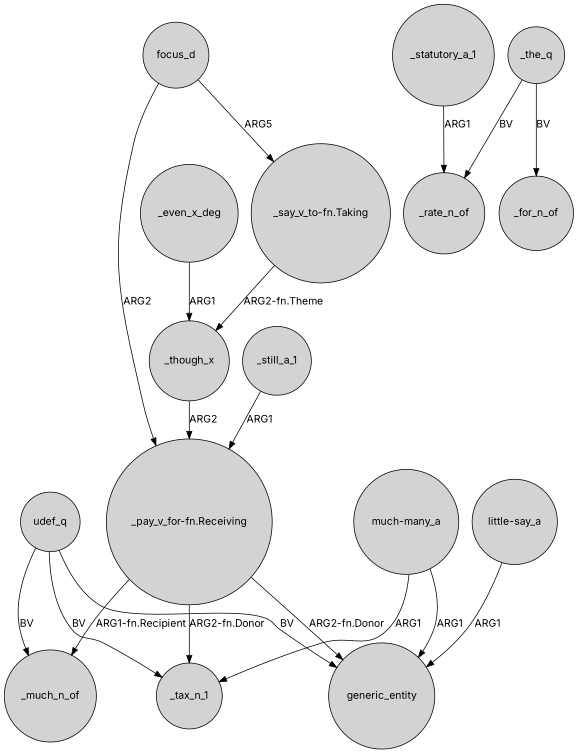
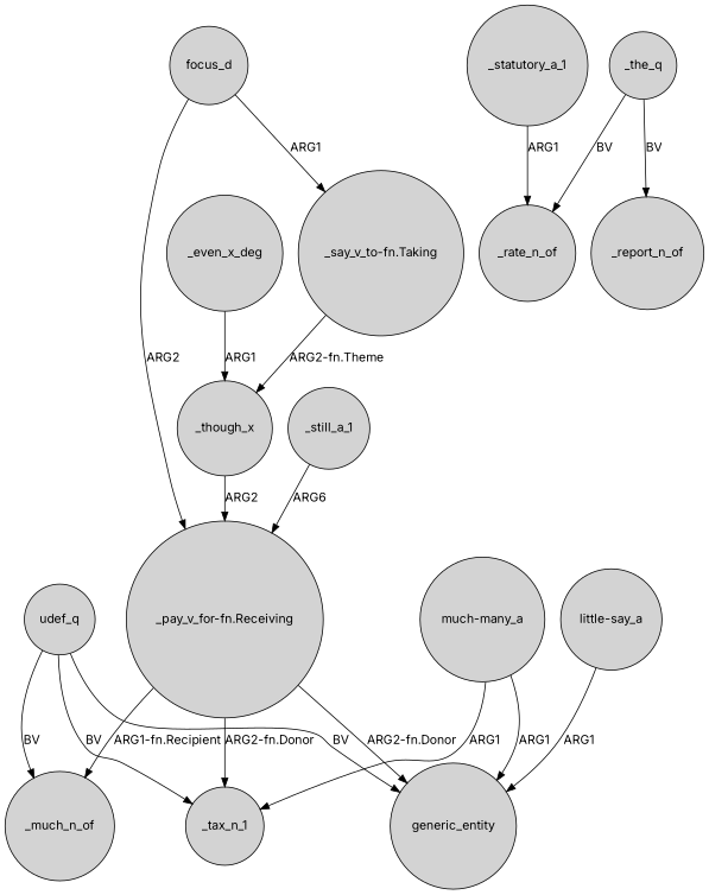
  digraph {
    fontname=Inter
    node [fontname=Inter shape=circle style=filled]
    edge [fontname=Inter]
    focus_d
    "_say_v_to-fn.Taking"
    "_pay_v_for-fn.Receiving"
    _though_x
    _tax_n_1
    generic_entity
    n7 [label=_much_n_of]
    _statutory_a_1
    _rate_n_of
    _the_q
-   _report_n_of [label=_for_n_of]
+   _report_n_of
    udef_q
    n13 [label="little-say_a"]
    "much-many_a"
    _still_a_1
    _even_x_deg
-   focus_d -> "_say_v_to-fn.Taking" [label=ARG5]
+   focus_d -> "_say_v_to-fn.Taking" [label=ARG1]
    focus_d -> "_pay_v_for-fn.Receiving" [label=ARG2]
    "_say_v_to-fn.Taking" -> _though_x [label="ARG2-fn.Theme"]
    "_pay_v_for-fn.Receiving" -> _tax_n_1 [label="ARG2-fn.Donor"]
    "_pay_v_for-fn.Receiving" -> generic_entity [label="ARG2-fn.Donor"]
    "_pay_v_for-fn.Receiving" -> n7 [label="ARG1-fn.Recipient"]
    _though_x -> "_pay_v_for-fn.Receiving" [label=ARG2]
    _statutory_a_1 -> _rate_n_of [label=ARG1]
    _the_q -> _rate_n_of [label=BV]
    _the_q -> _report_n_of [label=BV]
    udef_q -> _tax_n_1 [label=BV]
    udef_q -> generic_entity [label=BV]
    udef_q -> n7 [label=BV]
    n13 -> generic_entity [label=ARG1]
    "much-many_a" -> _tax_n_1 [label=ARG1]
    "much-many_a" -> generic_entity [label=ARG1]
-   _still_a_1 -> "_pay_v_for-fn.Receiving" [label=ARG1]
+   _still_a_1 -> "_pay_v_for-fn.Receiving" [label=ARG6]
    _even_x_deg -> _though_x [label=ARG1]
  }
